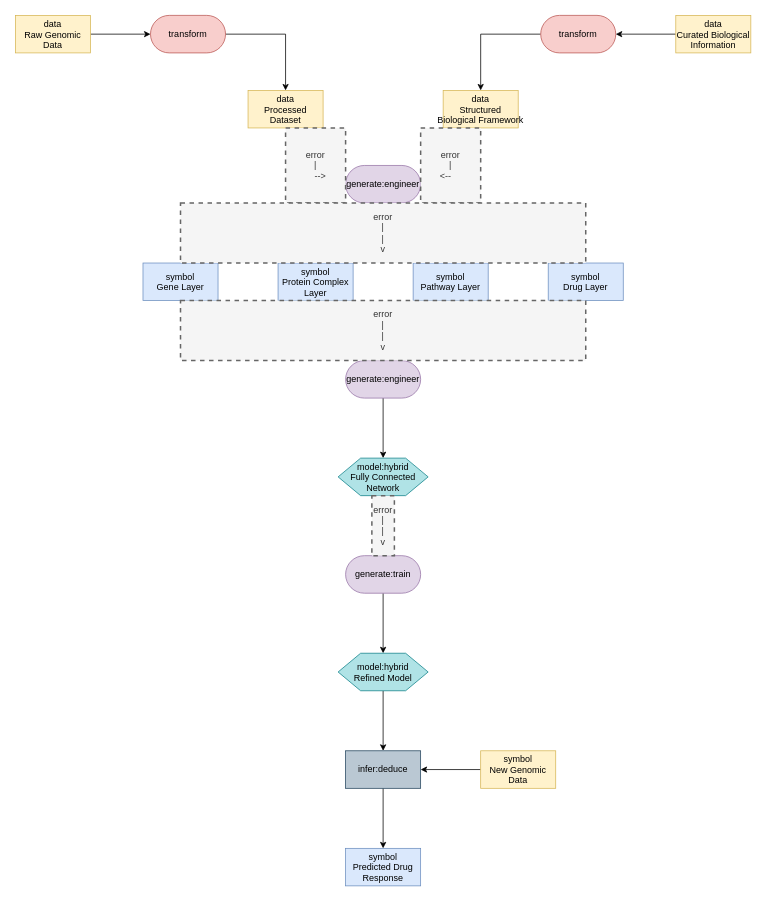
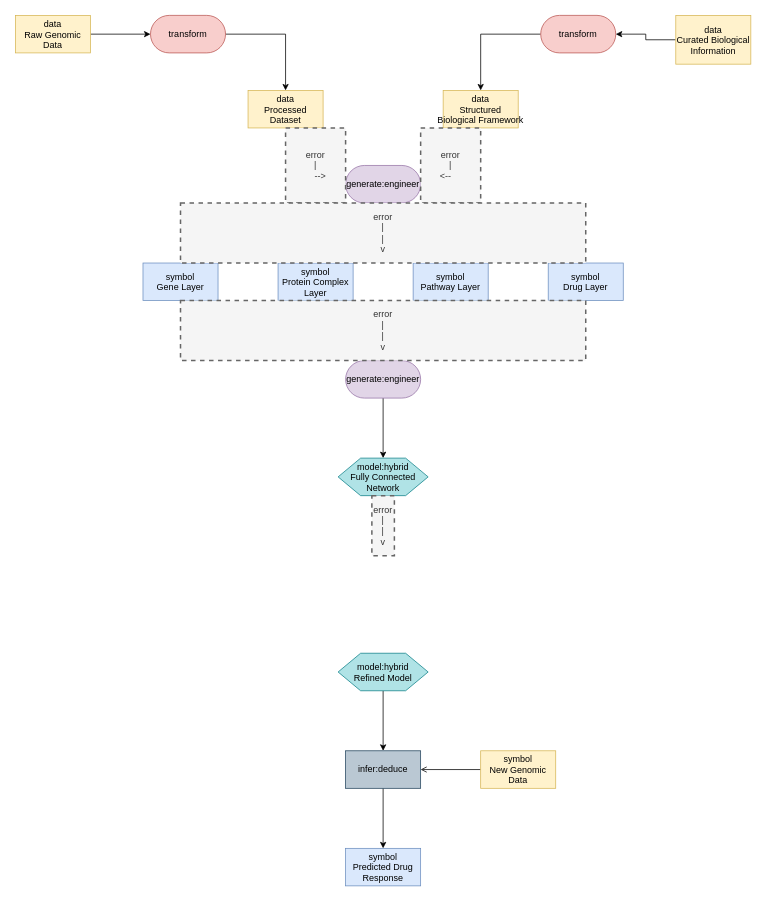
  <mxCell id="0" />
  <mxCell id="1" parent="0" />
  <mxCell id="2" style="edgeStyle=orthogonalEdgeStyle;rounded=0;orthogonalLoop=1;jettySize=auto;html=1;exitX=1;exitY=0.5;exitDx=0;exitDy=0;entryX=0;entryY=0.5;entryDx=0;entryDy=0;" edge="1" parent="1" source="3" target="5"><mxGeometry relative="1" as="geometry" /></mxCell>
  <mxCell id="3" value="data&#10;Raw Genomic&#10;Data" style="rectangle;fillColor=#fff2cc;strokeColor=#d6b656;" name="data" vertex="1" parent="1"><mxGeometry x="20" y="20" width="100" height="50" as="geometry" /></mxCell>
  <mxCell id="4" style="edgeStyle=orthogonalEdgeStyle;rounded=0;orthogonalLoop=1;jettySize=auto;html=1;exitX=1;exitY=0.5;exitDx=0;exitDy=0;entryX=0.5;entryY=0;entryDx=0;entryDy=0;" edge="1" parent="1" source="5" target="6"><mxGeometry relative="1" as="geometry" /></mxCell>
  <mxCell id="5" value="transform" style="rounded=1;whiteSpace=wrap;html=1;arcSize=50;fillColor=#f8cecc;strokeColor=#b85450;" name="transform" vertex="1" parent="1"><mxGeometry x="200" y="20" width="100" height="50" as="geometry" /></mxCell>
  <mxCell id="6" value="data&#10;Processed&#10;Dataset" style="rectangle;fillColor=#fff2cc;strokeColor=#d6b656;" name="data" vertex="1" parent="1"><mxGeometry x="330" y="120" width="100" height="50" as="geometry" /></mxCell>
  <mxCell id="7" value="generate:engineer" style="rounded=1;whiteSpace=wrap;html=1;arcSize=50;fillColor=#e1d5e7;strokeColor=#9673a6;" name="generate:engineer" vertex="1" parent="1"><mxGeometry x="460" y="220" width="100" height="50" as="geometry" /></mxCell>
  <mxCell id="8" value="&lt;div&gt;error&lt;/div&gt;&lt;div&gt;|&lt;/div&gt;&lt;div&gt;&amp;nbsp;&amp;nbsp;&amp;nbsp; --&amp;gt;&lt;/div&gt;" style="text;html=1;align=center;verticalAlign=middle;whiteSpace=wrap;rounded=0;dashed=1;fillColor=#f5f5f5;fontColor=#333333;strokeColor=#666666;strokeWidth=2;" name="text" vertex="1" parent="1"><mxGeometry x="380" y="170" width="80" height="100" as="geometry" /></mxCell>
  <mxCell id="9" value="data&#10;Structured&#10;Biological Framework" style="rectangle;fillColor=#fff2cc;strokeColor=#d6b656;" name="data" vertex="1" parent="1"><mxGeometry x="590" y="120" width="100" height="50" as="geometry" /></mxCell>
  <mxCell id="10" value="&lt;div&gt;error&lt;/div&gt;&lt;div&gt;|&lt;/div&gt;&lt;div&gt;&amp;nbsp;&amp;nbsp;&amp;nbsp; --&amp;gt;&lt;/div&gt;" style="text;html=1;align=center;verticalAlign=middle;whiteSpace=wrap;rounded=0;dashed=1;fillColor=#f5f5f5;fontColor=#333333;strokeColor=#666666;strokeWidth=2;textDirection=rtl;" name="text" vertex="1" parent="1"><mxGeometry x="560" y="170" width="80" height="100" as="geometry" /></mxCell>
  <mxCell id="11" style="edgeStyle=orthogonalEdgeStyle;rounded=0;orthogonalLoop=1;jettySize=auto;html=1;entryX=0.5;entryY=0;entryDx=0;entryDy=0;" edge="1" parent="1" source="12" target="9"><mxGeometry relative="1" as="geometry" /></mxCell>
  <mxCell id="12" value="transform" style="rounded=1;whiteSpace=wrap;html=1;arcSize=50;fillColor=#f8cecc;strokeColor=#b85450;" name="transform" vertex="1" parent="1"><mxGeometry x="720" y="20" width="100" height="50" as="geometry" /></mxCell>
  <mxCell id="13" style="edgeStyle=orthogonalEdgeStyle;rounded=0;orthogonalLoop=1;jettySize=auto;html=1;entryX=1;entryY=0.5;entryDx=0;entryDy=0;" edge="1" parent="1" source="14" target="12"><mxGeometry relative="1" as="geometry" /></mxCell>
- <mxCell id="14" value="data&#10;Curated Biological&#10;Information" style="rectangle;fillColor=#fff2cc;strokeColor=#d6b656;" name="data" vertex="1" parent="1"><mxGeometry x="900" y="20" width="100" height="50" as="geometry" /></mxCell>
+ <mxCell id="14" value="data&#10;Curated Biological&#10;Information" style="rectangle;fillColor=#fff2cc;strokeColor=#d6b656;" name="data" vertex="1" parent="1"><mxGeometry x="900" y="20" width="100" height="65" as="geometry" /></mxCell>
  <mxCell id="15" value="symbol&#10;Pathway Layer" style="rectangle;fillColor=#dae8fc;strokeColor=#6c8ebf;" name="symbol" vertex="1" parent="1"><mxGeometry x="550" y="350" width="100" height="50" as="geometry" /></mxCell>
  <mxCell id="16" value="symbol&#10;Drug Layer" style="rectangle;fillColor=#dae8fc;strokeColor=#6c8ebf;" name="symbol" vertex="1" parent="1"><mxGeometry x="730" y="350" width="100" height="50" as="geometry" /></mxCell>
  <mxCell id="17" value="symbol&#10;Protein Complex&#10;Layer" style="rectangle;fillColor=#dae8fc;strokeColor=#6c8ebf;" name="symbol" vertex="1" parent="1"><mxGeometry x="370" y="350" width="100" height="50" as="geometry" /></mxCell>
  <mxCell id="18" value="symbol&#10;Gene Layer" style="rectangle;fillColor=#dae8fc;strokeColor=#6c8ebf;" name="symbol" vertex="1" parent="1"><mxGeometry x="190" y="350" width="100" height="50" as="geometry" /></mxCell>
  <mxCell id="19" value="&lt;div&gt;error&lt;/div&gt;&lt;div&gt;|&lt;/div&gt;&lt;div&gt;|&lt;/div&gt;&lt;div&gt;v&lt;/div&gt;" style="text;html=1;align=center;verticalAlign=middle;whiteSpace=wrap;rounded=0;dashed=1;fillColor=#f5f5f5;fontColor=#333333;strokeColor=#666666;strokeWidth=2;" name="text" vertex="1" parent="1"><mxGeometry x="240" y="270" width="540" height="80" as="geometry" /></mxCell>
  <mxCell id="20" style="edgeStyle=orthogonalEdgeStyle;rounded=0;orthogonalLoop=1;jettySize=auto;html=1;exitX=0.5;exitY=1;exitDx=0;exitDy=0;entryX=0.5;entryY=0;entryDx=0;entryDy=0;" edge="1" parent="1" source="21" target="23"><mxGeometry relative="1" as="geometry" /></mxCell>
  <mxCell id="21" value="generate:engineer" style="rounded=1;whiteSpace=wrap;html=1;arcSize=50;fillColor=#e1d5e7;strokeColor=#9673a6;" name="generate:engineer" vertex="1" parent="1"><mxGeometry x="460" y="480" width="100" height="50" as="geometry" /></mxCell>
  <mxCell id="22" value="&lt;div&gt;error&lt;/div&gt;&lt;div&gt;|&lt;/div&gt;&lt;div&gt;|&lt;/div&gt;&lt;div&gt;v&lt;/div&gt;" style="text;html=1;align=center;verticalAlign=middle;whiteSpace=wrap;rounded=0;dashed=1;fillColor=#f5f5f5;fontColor=#333333;strokeColor=#666666;strokeWidth=2;" name="text" vertex="1" parent="1"><mxGeometry x="240" y="400" width="540" height="80" as="geometry" /></mxCell>
  <mxCell id="23" value="model:hybrid&#10;Fully Connected&#10;Network" style="shape=hexagon;perimeter=hexagonPerimeter2;fillColor=#b0e3e6;strokeColor=#0e8088;" name="model" vertex="1" parent="1"><mxGeometry x="450" y="610" width="120" height="50" as="geometry" /></mxCell>
- <mxCell id="24" style="edgeStyle=orthogonalEdgeStyle;rounded=0;orthogonalLoop=1;jettySize=auto;html=1;exitX=0.5;exitY=1;exitDx=0;exitDy=0;entryX=0.5;entryY=0;entryDx=0;entryDy=0;" edge="1" parent="1" source="25" target="28"><mxGeometry relative="1" as="geometry" /></mxCell>
- <mxCell id="25" value="generate:train" style="rounded=1;whiteSpace=wrap;html=1;arcSize=50;fillColor=#e1d5e7;strokeColor=#9673a6;" name="generate:train" vertex="1" parent="1"><mxGeometry x="460" y="740" width="100" height="50" as="geometry" /></mxCell>
  <mxCell id="26" value="&lt;div&gt;error&lt;/div&gt;&lt;div&gt;|&lt;/div&gt;&lt;div&gt;|&lt;/div&gt;&lt;div&gt;v&lt;/div&gt;" style="text;html=1;align=center;verticalAlign=middle;whiteSpace=wrap;rounded=0;dashed=1;fillColor=#f5f5f5;fontColor=#333333;strokeColor=#666666;strokeWidth=2;" name="text" vertex="1" parent="1"><mxGeometry x="495" y="660" width="30" height="80" as="geometry" /></mxCell>
  <mxCell id="27" style="edgeStyle=orthogonalEdgeStyle;rounded=0;orthogonalLoop=1;jettySize=auto;html=1;exitX=0.5;exitY=1;exitDx=0;exitDy=0;entryX=0.5;entryY=0;entryDx=0;entryDy=0;" edge="1" parent="1" source="28" target="30"><mxGeometry relative="1" as="geometry" /></mxCell>
  <mxCell id="28" value="model:hybrid&#10;Refined Model" style="shape=hexagon;perimeter=hexagonPerimeter2;fillColor=#b0e3e6;strokeColor=#0e8088;" name="model" vertex="1" parent="1"><mxGeometry x="450" y="870" width="120" height="50" as="geometry" /></mxCell>
  <mxCell id="29" style="edgeStyle=orthogonalEdgeStyle;rounded=0;orthogonalLoop=1;jettySize=auto;html=1;exitX=0.5;exitY=1;exitDx=0;exitDy=0;entryX=0.5;entryY=0;entryDx=0;entryDy=0;" edge="1" parent="1" source="30" target="33"><mxGeometry relative="1" as="geometry" /></mxCell>
  <mxCell id="30" value="infer:deduce" style="whiteSpace=wrap;html=1;arcSize=50;fillColor=#bac8d3;strokeColor=#23445d;rounded=0;" name="infer:deduce" vertex="1" parent="1"><mxGeometry x="460" y="1000" width="100" height="50" as="geometry" /></mxCell>
- <mxCell id="31" style="edgeStyle=orthogonalEdgeStyle;rounded=0;orthogonalLoop=1;jettySize=auto;html=1;entryX=1;entryY=0.5;entryDx=0;entryDy=0;" edge="1" parent="1" source="32" target="30"><mxGeometry relative="1" as="geometry" /></mxCell>
+ <mxCell id="31" style="edgeStyle=orthogonalEdgeStyle;rounded=0;orthogonalLoop=1;jettySize=auto;html=1;entryX=1;entryY=0.5;entryDx=0;entryDy=0;endArrow=open;" edge="1" parent="1" source="32" target="30"><mxGeometry relative="1" as="geometry" /></mxCell>
  <mxCell id="32" value="symbol&#10;New Genomic&#10;Data" style="rectangle;fillColor=#fff2cc;strokeColor=#d6b656;" name="data" vertex="1" parent="1"><mxGeometry x="640" y="1000" width="100" height="50" as="geometry" /></mxCell>
  <mxCell id="33" value="symbol&#10;Predicted Drug&#10;Response" style="rectangle;fillColor=#dae8fc;strokeColor=#6c8ebf;" name="symbol" vertex="1" parent="1"><mxGeometry x="460" y="1130" width="100" height="50" as="geometry" /></mxCell>
